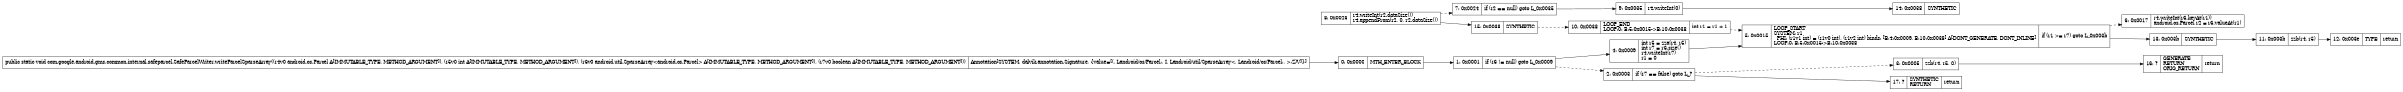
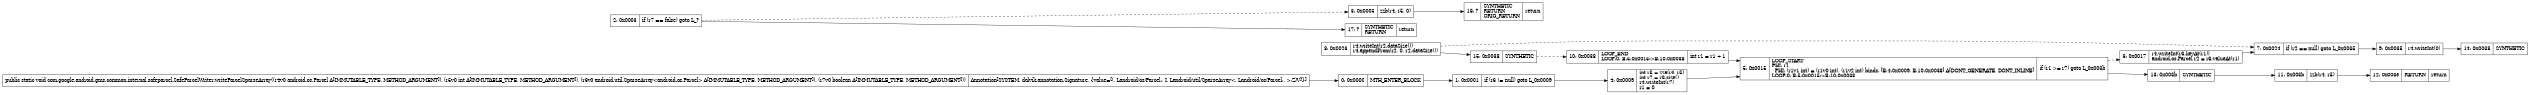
  digraph {
    rankdir=LR
    node [shape=record]
    n1 [label="{0\:\ 0x0000|MTH_ENTER_BLOCK\l}"]
    n2 [label="{1\:\ 0x0001|if (r6 != null) goto L_0x0009\l}"]
    n3 [label="{2\:\ 0x0003|if (r7 == false) goto L_?\l}"]
    n4 [label="{4\:\ 0x0009|int r5 = zza(r4, r5)\lint r7 = r6.size()\lr4.writeInt(r7)\lr1 = 0\l}"]
    n5 [label="{3\:\ 0x0005|zzb(r4, r5, 0)\l}"]
    n6 [label="{17\:\ ?|SYNTHETIC\lRETURN\l|return\l}"]
-   n7 [label="{5\:\ 0x0015|LOOP_START\lSYSTEM: r1 \l  PHI: (r1v1 int) = (r1v0 int), (r1v2 int) binds: [B:4:0x0009, B:10:0x0038] A[DONT_GENERATE, DONT_INLINE]\lLOOP:0: B:5:0x0015\-\>B:10:0x0038\l|if (r1 \>= r7) goto L_0x003b\l}"]
-   n8 [label="{16\:\ ?|GENERATE\lRETURN\lORIG_RETURN\l|return\l}"]
+   n7 [label="{5\:\ 0x0015|LOOP_START\lPHI: r1 \l  PHI: (r1v1 int) = (r1v0 int), (r1v2 int) binds: [B:4:0x0009, B:10:0x0038] A[DONT_GENERATE, DONT_INLINE]\lLOOP:0: B:5:0x0015\-\>B:10:0x0038\l|if (r1 \>= r7) goto L_0x003b\l}"]
+   n8 [label="{16\:\ ?|SYNTHETIC\lRETURN\lORIG_RETURN\l|return\l}"]
    n9 [label="{6\:\ 0x0017|r4.writeInt(r6.keyAt(r1))\landroid.os.Parcel r2 = r6.valueAt(r1)\l}"]
    n10 [label="{13\:\ 0x003b|SYNTHETIC\l}"]
    n11 [label="{7\:\ 0x0024|if (r2 == null) goto L_0x0035\l}"]
    n12 [label="{11\:\ 0x003b|zzb(r4, r5)\l}"]
    n13 [label="{9\:\ 0x0035|r4.writeInt(0)\l}"]
    n14 [label="{8\:\ 0x0026|r4.writeInt(r2.dataSize())\lr4.appendFrom(r2, 0, r2.dataSize())\l}"]
    n15 [label="{15\:\ 0x0038|SYNTHETIC\l}"]
    n16 [label="{14\:\ 0x0038|SYNTHETIC\l}"]
    n17 [label="{10\:\ 0x0038|LOOP_END\lLOOP:0: B:5:0x0015\-\>B:10:0x0038\l|int r1 = r1 + 1\l}"]
-   n18 [label="{12\:\ 0x003e|TYPE\l|return\l}"]
+   n18 [label="{12\:\ 0x003e|RETURN\l|return\l}"]
    n19 [label="{public static void com.google.android.gms.common.internal.safeparcel.SafeParcelWriter.writeParcelSparseArray((r4v0 android.os.Parcel A[IMMUTABLE_TYPE, METHOD_ARGUMENT]), (r5v0 int A[IMMUTABLE_TYPE, METHOD_ARGUMENT]), (r6v0 android.util.SparseArray\<android.os.Parcel\> A[IMMUTABLE_TYPE, METHOD_ARGUMENT]), (r7v0 boolean A[IMMUTABLE_TYPE, METHOD_ARGUMENT]))  | Annotation[SYSTEM, dalvik.annotation.Signature, \{value=[(, Landroid\/os\/Parcel;, I, Landroid\/util\/SparseArray\<, Landroid\/os\/Parcel;, \>;Z)V]\}]\l}"]
    n1 -> n2
-   n2 -> n3 [style=dashed]
    n2 -> n4
    n3 -> n5 [style=dashed]
    n3 -> n6
    n4 -> n7
    n5 -> n8
    n7 -> n9 [style=dashed]
    n7 -> n10
+   n9 -> n11
    n10 -> n12
    n11 -> n13
    n12 -> n18
    n13 -> n16
    n14 -> n11 [style=dashed]
    n14 -> n15
    n15 -> n17 [style=dashed]
-   n17 -> n7 [style=dashed]
+   n17 -> n7
    n19 -> n1
  }
